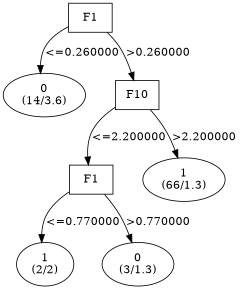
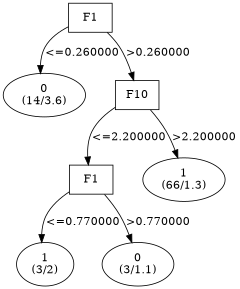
  digraph {
    node [shape=ellipse]
    n1 [label="F1\n" shape=box]
    n2 [label="0\n(14/3.6)"]
    n3 [label="F10\n" shape=box]
    n4 [label="F1\n" shape=box]
    n5 [label="1\n(66/1.3)"]
-   n6 [label="1\n(2/2)"]
-   n7 [label="0\n(3/1.3)"]
+   n6 [label="1\n(3/2)"]
+   n7 [label="0\n(3/1.1)"]
    n1 -> n2 [label="<=0.260000"]
    n1 -> n3 [label=">0.260000"]
    n3 -> n4 [label="<=2.200000"]
    n3 -> n5 [label=">2.200000"]
    n4 -> n6 [label="<=0.770000"]
    n4 -> n7 [label=">0.770000"]
  }
